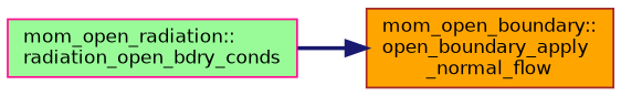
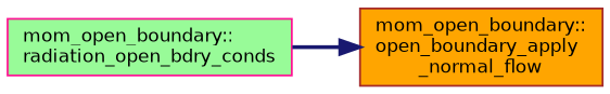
  digraph {
    rankdir=RL
    node [fontname=Helvetica fontsize=10 shape=record style=filled]
    n1 [color=brown fillcolor=orange fontcolor=black height=0.2 label="mom_open_boundary::\lopen_boundary_apply\l_normal_flow" width=0.4]
-   n2 [color=deeppink fillcolor=palegreen height=0.2 label="mom_open_radiation::\lradiation_open_bdry_conds" width=0.4]
+   n2 [color=deeppink fillcolor=palegreen height=0.2 label="mom_open_boundary::\lradiation_open_bdry_conds" width=0.4]
    n1 -> n2 [color=midnightblue dir=back fontname=Helvetica fontsize=10 labelfontname=Helvetica labelfontsize=10 style=bold]
  }
